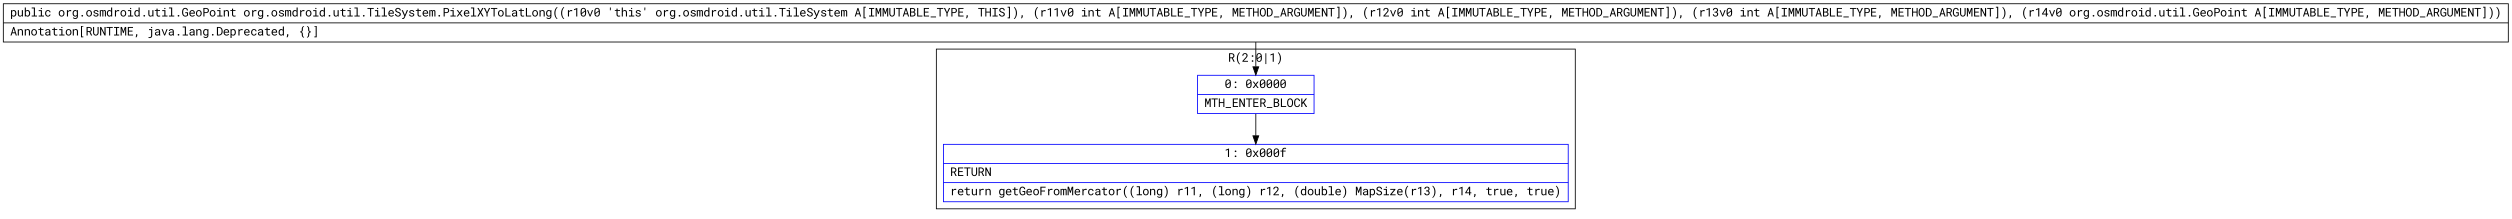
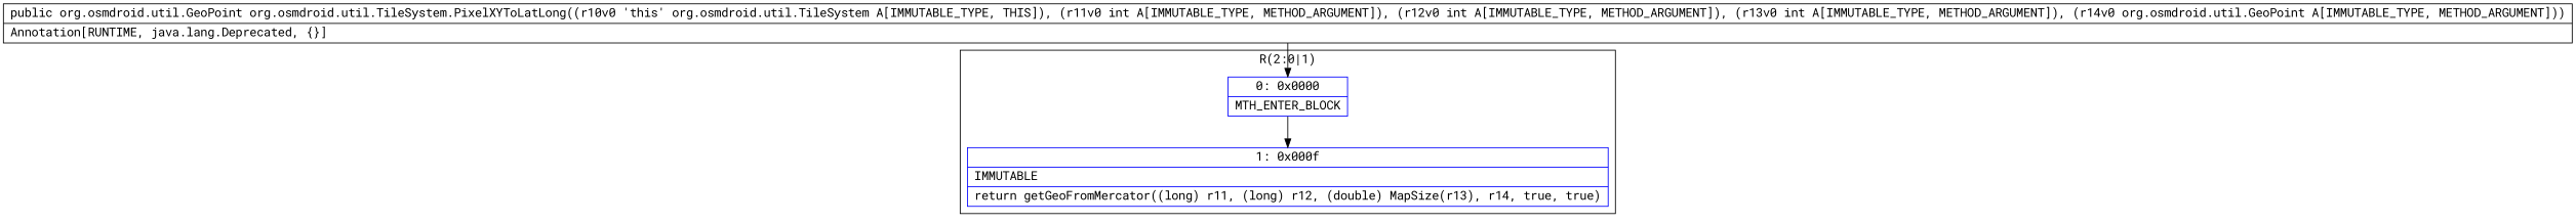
  digraph {
    fontname="Roboto Mono"
    node [color=blue shape=record fontname="Roboto Mono"]
    edge [fontname="Roboto Mono"]
    n1 [label="{0\:\ 0x0000|MTH_ENTER_BLOCK\l}"]
-   n2 [label="{1\:\ 0x000f|RETURN\l|return getGeoFromMercator((long) r11, (long) r12, (double) MapSize(r13), r14, true, true)\l}"]
+   n2 [label="{1\:\ 0x000f|IMMUTABLE\l|return getGeoFromMercator((long) r11, (long) r12, (double) MapSize(r13), r14, true, true)\l}"]
    n3 [label="{public org.osmdroid.util.GeoPoint org.osmdroid.util.TileSystem.PixelXYToLatLong((r10v0 'this' org.osmdroid.util.TileSystem A[IMMUTABLE_TYPE, THIS]), (r11v0 int A[IMMUTABLE_TYPE, METHOD_ARGUMENT]), (r12v0 int A[IMMUTABLE_TYPE, METHOD_ARGUMENT]), (r13v0 int A[IMMUTABLE_TYPE, METHOD_ARGUMENT]), (r14v0 org.osmdroid.util.GeoPoint A[IMMUTABLE_TYPE, METHOD_ARGUMENT]))  | Annotation[RUNTIME, java.lang.Deprecated, \{\}]\l}" color=""]
    subgraph cluster_1 {
      label="R(2:0|1)"
      n1
      n2
    }
    n1 -> n2
    n3 -> n1
  }
